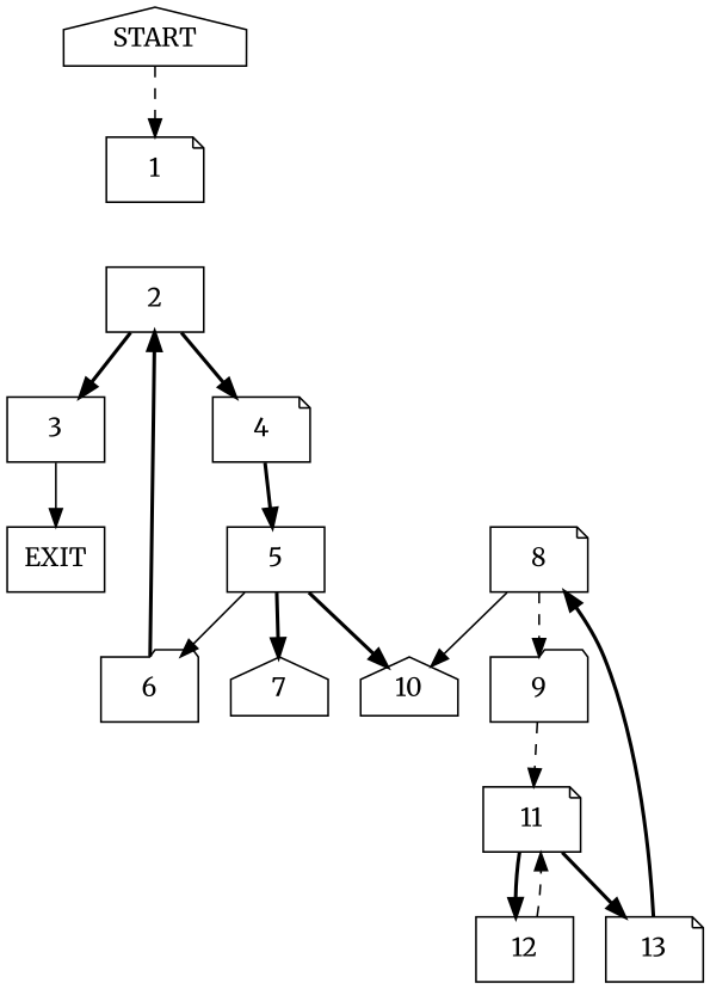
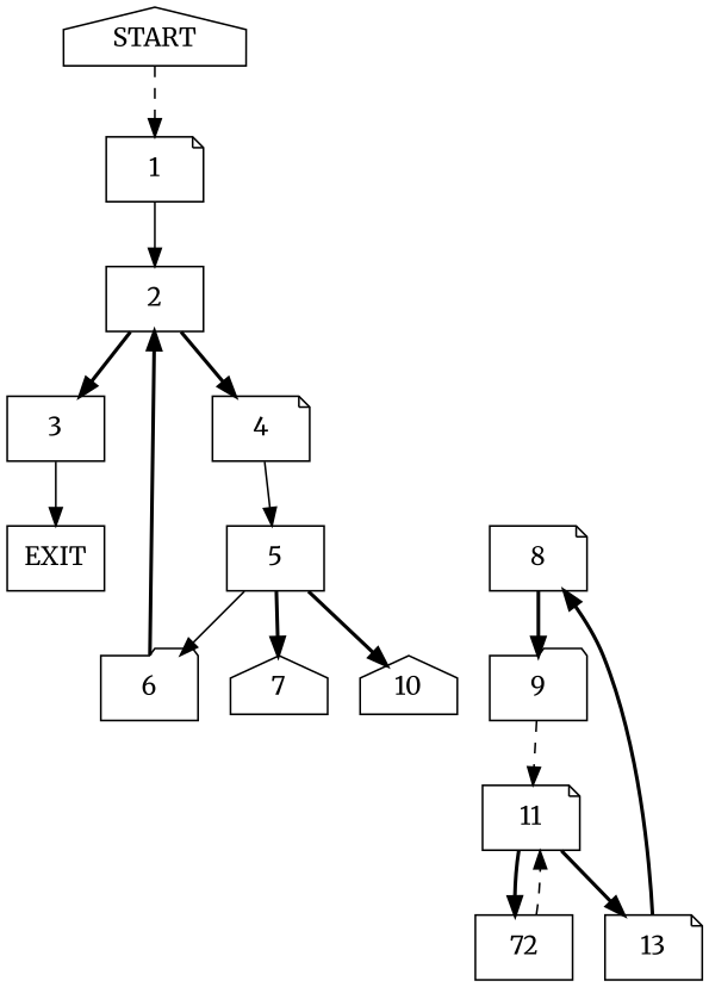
  digraph {
    fontname=Merriweather
    node [fontname=Merriweather shape=note]
    edge [fontname=Merriweather style=bold]
    n1 [label=START shape=house]
    1
    2 [shape=box]
    n4 [label=EXIT shape=box]
    3 [shape=box]
    4
    5 [shape=box]
    6 [shape=folder]
    7 [shape=house]
    10 [shape=house]
    9 [shape=folder]
    8
    11
-   12 [shape=box]
+   12 [shape=box label=72]
    13
    n1 -> 1 [style=dashed]
+   1 -> 2 [style=solid]
    2 -> 3
    2 -> 4
    3 -> n4 [style=solid]
-   4 -> 5
+   4 -> 5 [style=solid]
    5 -> 6 [style=solid]
    5 -> 7
    5 -> 10
    6 -> 2
    9 -> 11 [style=dashed]
-   8 -> 10 [style=solid]
-   8 -> 9 [style=dashed]
+   8 -> 9
    11 -> 12
    11 -> 13
    12 -> 11 [style=dashed]
    13 -> 8
  }
